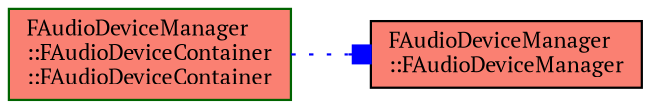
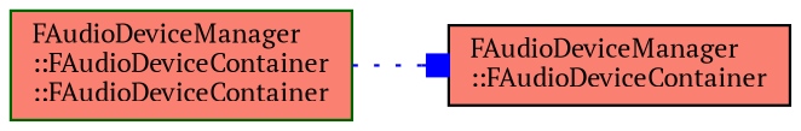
  digraph {
    rankdir=LR
    fontname="PT Serif"
    node [fillcolor=salmon fontname="PT Serif" fontsize=10 shape=box style=filled]
    n1 [color=darkgreen fontcolor=black height=0.2 label="FAudioDeviceManager\l::FAudioDeviceContainer\l::FAudioDeviceContainer" width=0.4]
-   n2 [color=black height=0.2 label="FAudioDeviceManager\l::FAudioDeviceManager" width=0.4]
+   n2 [color=black height=0.2 label="FAudioDeviceManager\l::FAudioDeviceContainer" width=0.4]
    n1 -> n2 [color=blue fontname="PT Serif" fontsize=10 labelfontname=Helvetica labelfontsize=10 style=dotted arrowhead=box]
  }
